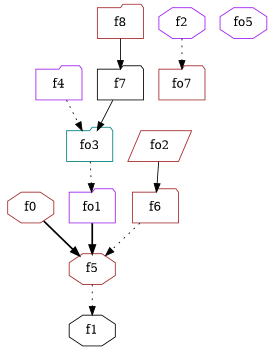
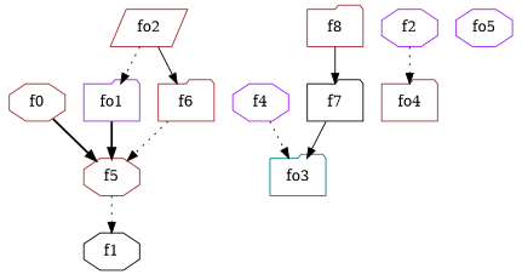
  strict digraph {
    node [color=brown shape=folder]
    edge [style=dotted weight=2]
    f1 [color=black shape=octagon]
-   f4 [color=purple]
+   f4 [color=purple shape=octagon]
    fo3 [color=teal]
    f2 [color=purple shape=octagon]
-   fo4 [label=fo7]
+   fo4
    n6 [label=f0 shape=octagon]
    f5 [shape=octagon]
    fo1 [color=purple]
    f6
    f7 [color=black]
    f8
    fo2 [shape=parallelogram]
    fo5 [color=purple shape=octagon]
    f4 -> fo3
-   fo3 -> fo1
+   fo2 -> fo1
    f2 -> fo4
    n6 -> f5 [style=bold]
    f5 -> f1
    fo1 -> f5 [style=bold]
    f6 -> f5
    f7 -> fo3 [style=solid]
    f8 -> f7 [style=solid]
    fo2 -> f6 [style=solid]
  }
